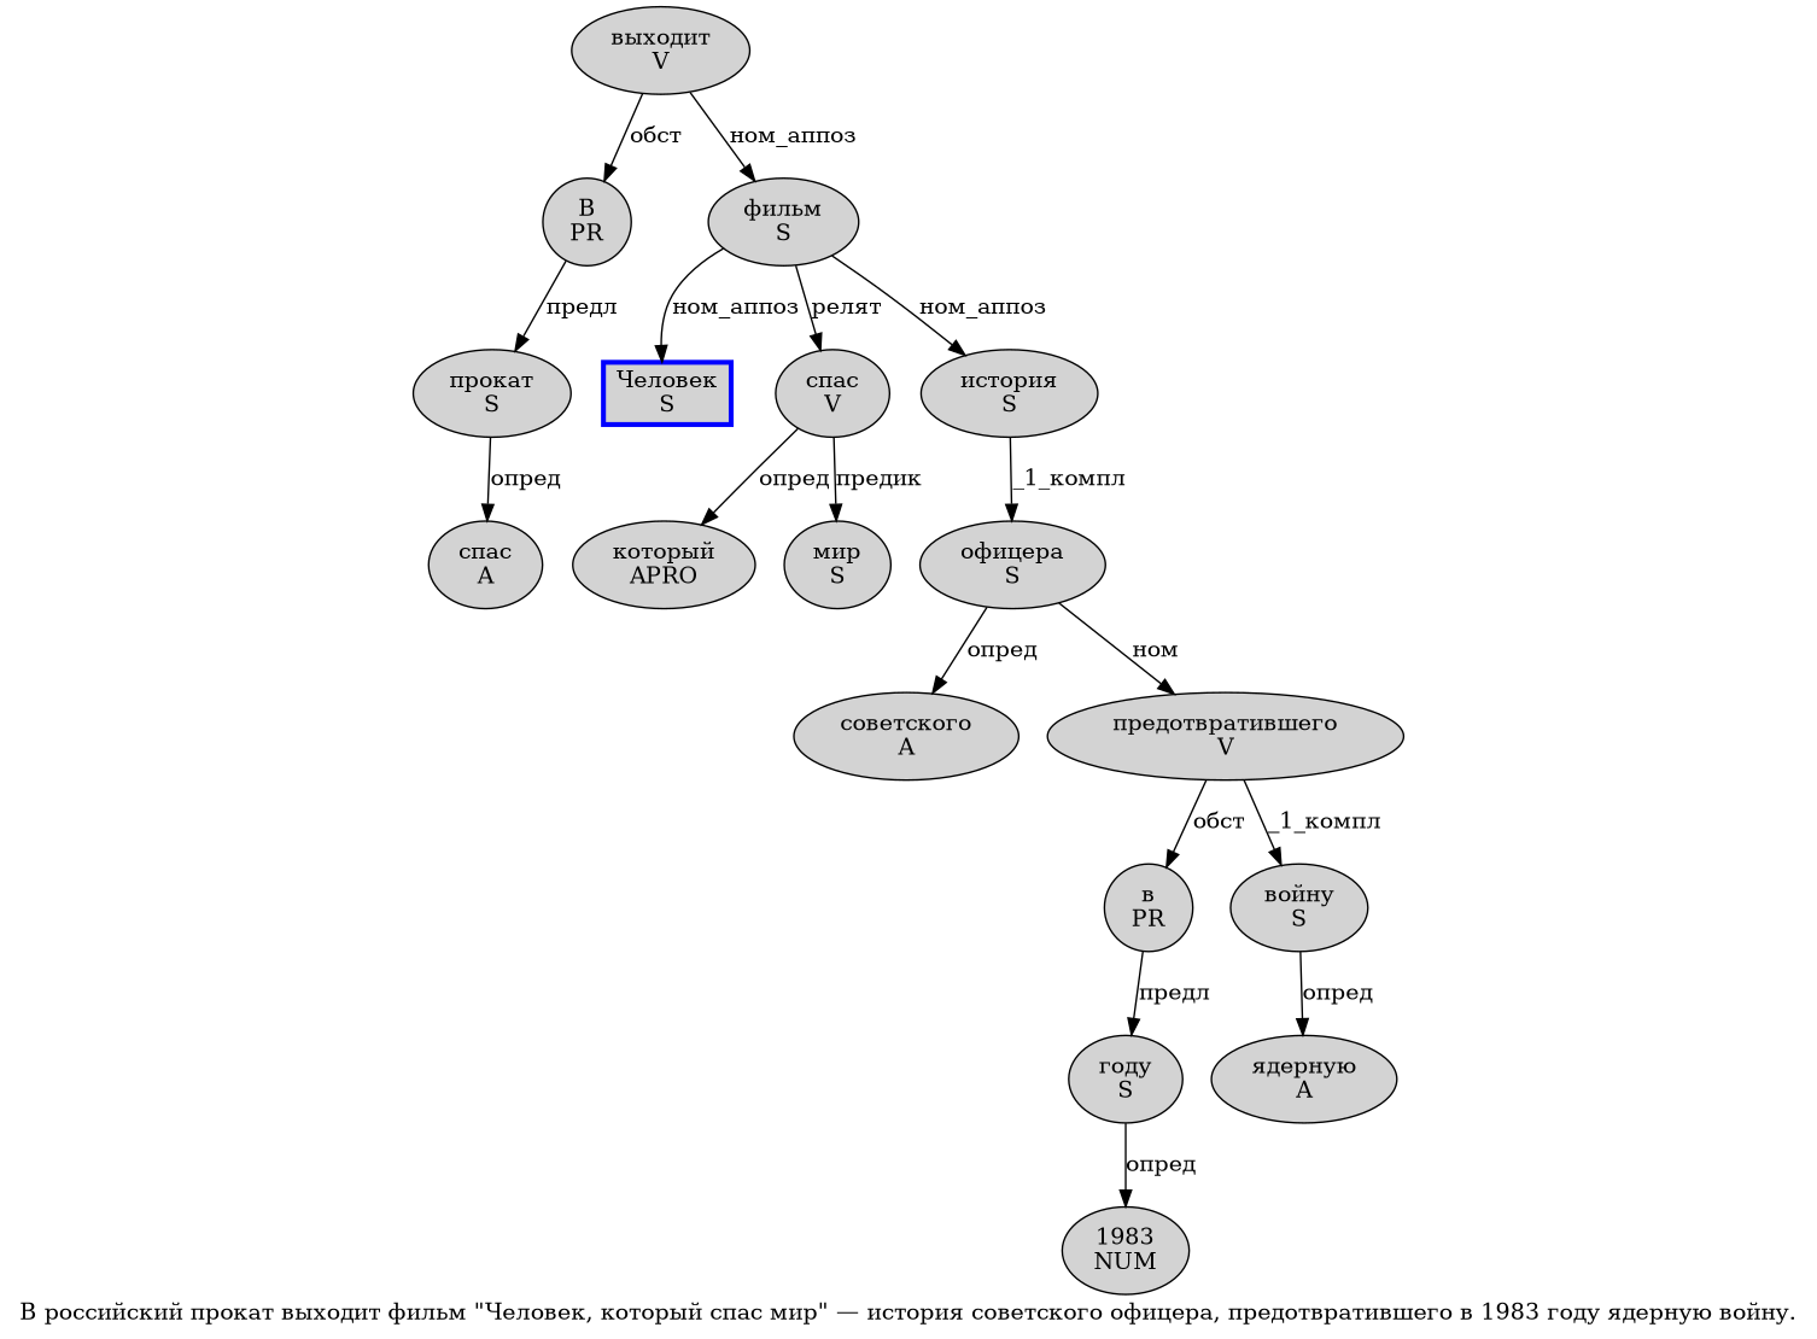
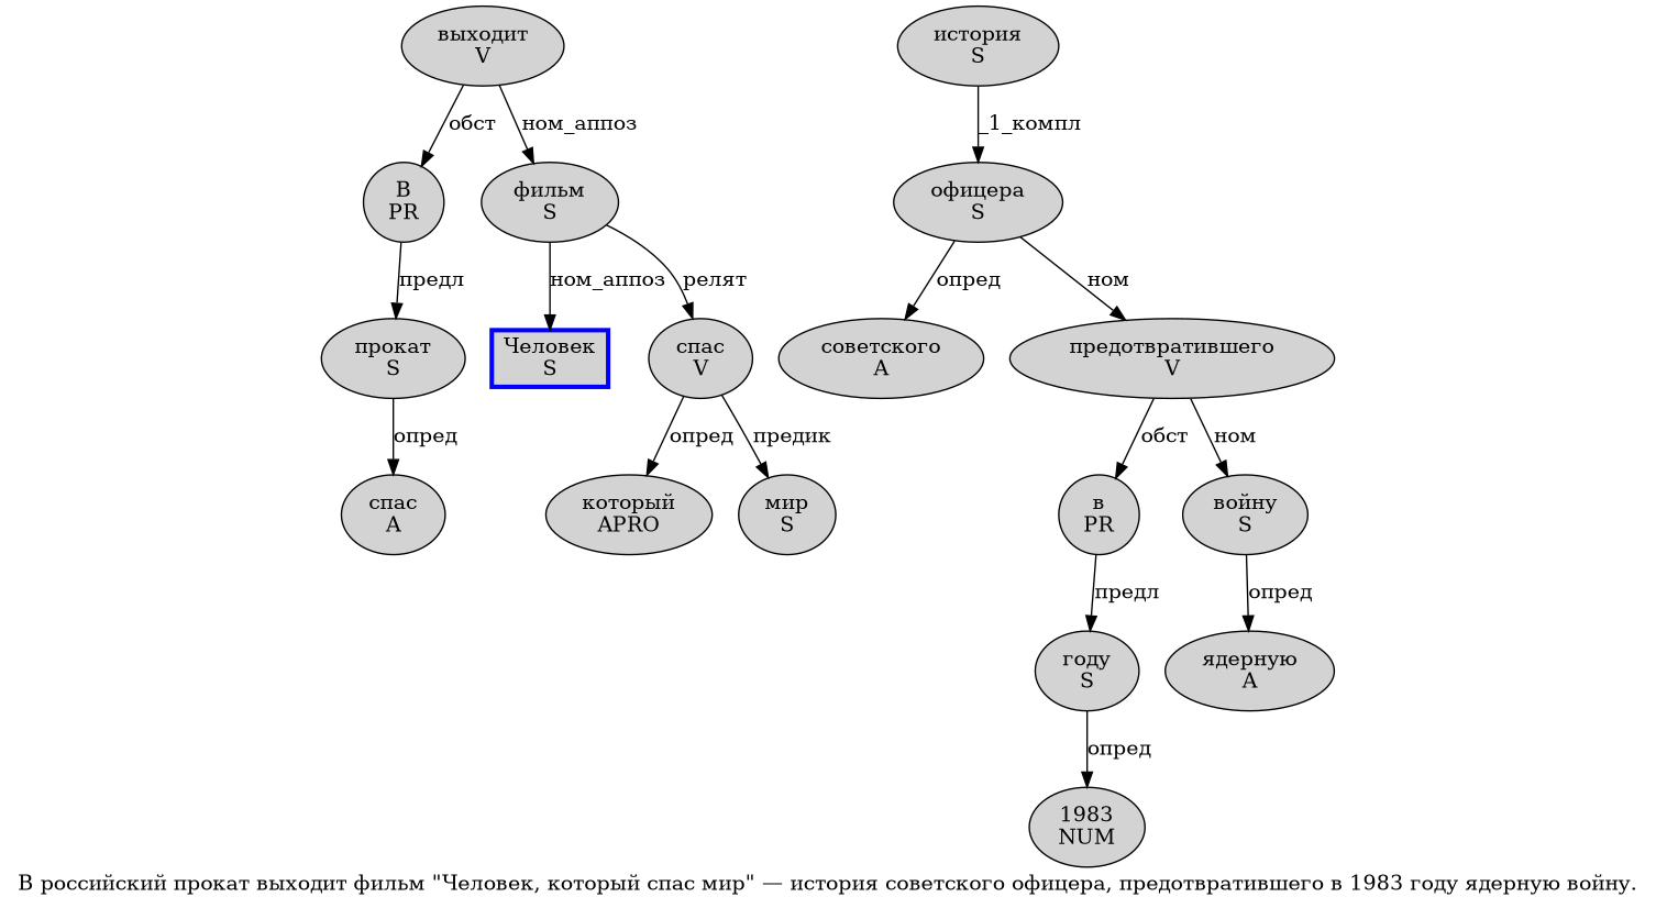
  digraph {
    label="В российский прокат выходит фильм \"Человек, который спас мир\" — история советского офицера, предотвратившего в 1983 году ядерную войну."
    node [fillcolor=lightgray penwidth=1 shape=ellipse style=filled]
    n1 [label="В\nPR"]
    n2 [label="прокат\nS"]
    n3 [label="спас\nA"]
    n4 [label="выходит\nV"]
    n5 [label="фильм\nS"]
    n6 [color=blue label="Человек\nS" penwidth=3 shape=box]
    n7 [label="спас\nV"]
    n8 [label="история\nS"]
    n9 [label="который\nAPRO"]
    n10 [label="мир\nS"]
    n11 [label="офицера\nS"]
    n12 [label="советского\nA"]
    n13 [label="предотвратившего\nV"]
    n14 [label="в\nPR"]
    n15 [label="войну\nS"]
    n16 [label="году\nS"]
    n17 [label="ядерную\nA"]
    n18 [label="1983\nNUM"]
    n1 -> n2 [label="предл"]
    n2 -> n3 [label="опред"]
    n4 -> n1 [label="обст"]
    n4 -> n5 [label="ном_аппоз"]
    n5 -> n6 [label="ном_аппоз"]
    n5 -> n7 [label="релят"]
-   n5 -> n8 [label="ном_аппоз"]
    n7 -> n9 [label="опред"]
    n7 -> n10 [label="предик"]
    n8 -> n11 [label="_1_компл"]
    n11 -> n12 [label="опред"]
    n11 -> n13 [label="ном"]
    n13 -> n14 [label="обст"]
-   n13 -> n15 [label="_1_компл"]
+   n13 -> n15 [label="ном"]
    n14 -> n16 [label="предл"]
    n15 -> n17 [label="опред"]
    n16 -> n18 [label="опред"]
  }
